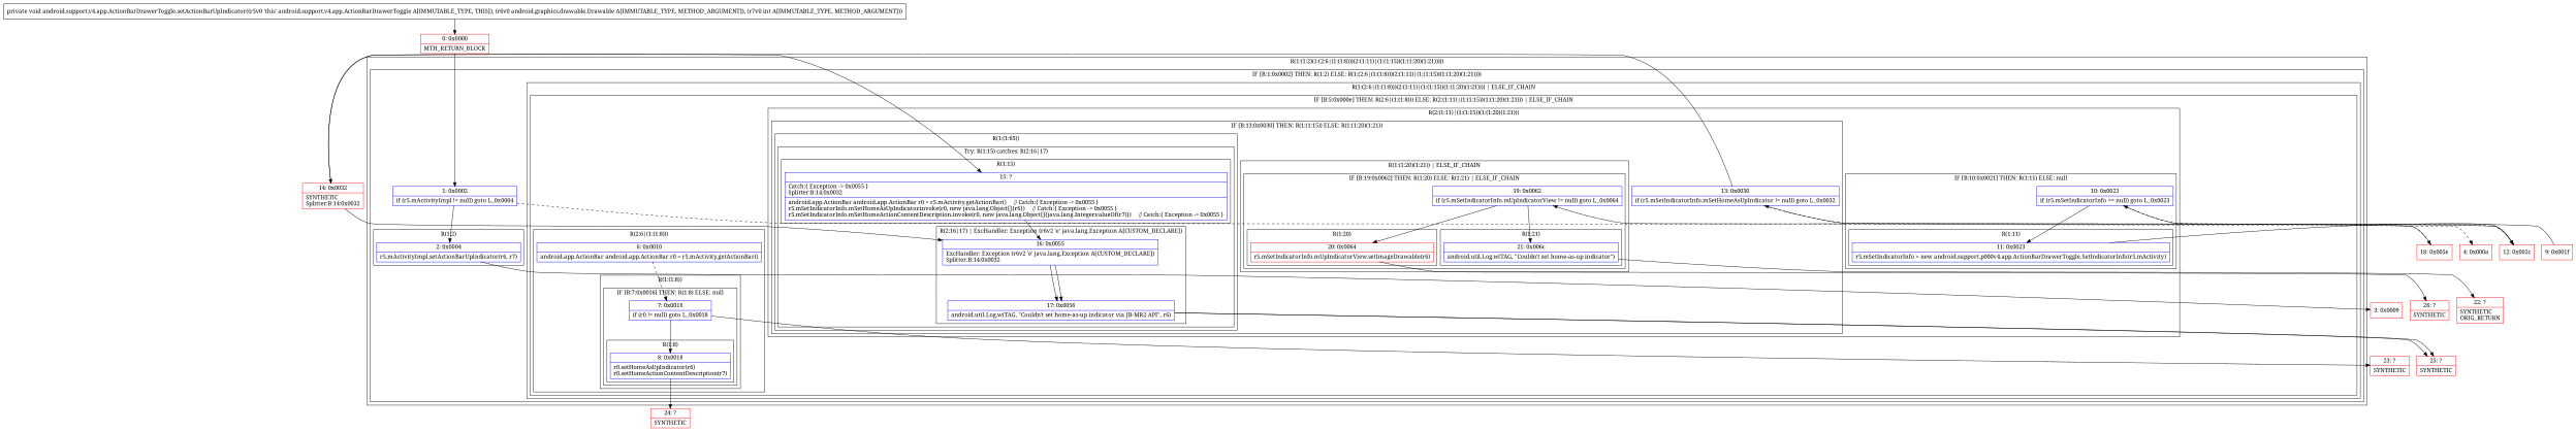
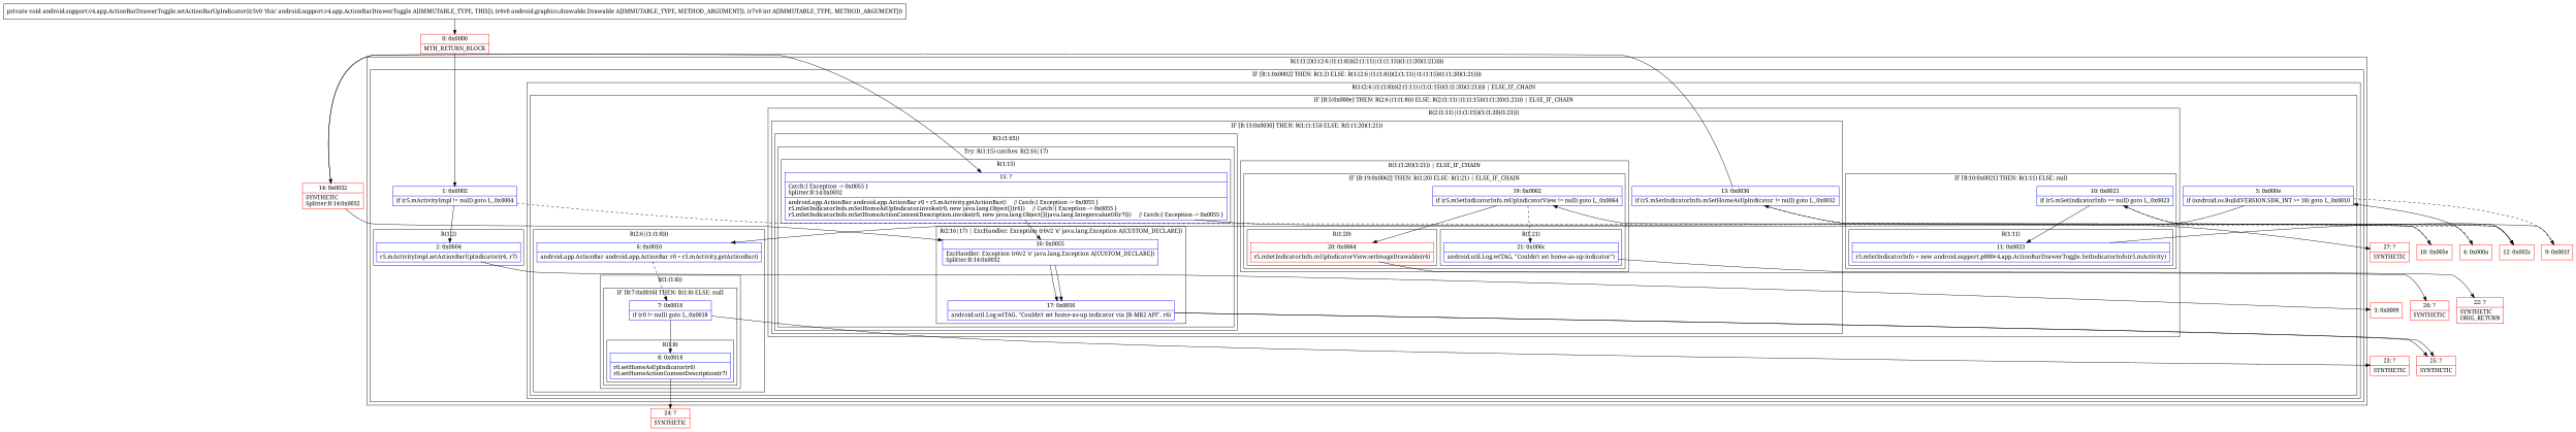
  digraph {
    fontname="Noto Serif"
    node [color=blue fontname="Noto Serif" shape=record]
    edge [fontname="Noto Serif"]
    n1 [label="{2\:\ 0x0004|r5.mActivityImpl.setActionBarUpIndicator(r6, r7)\l}"]
    n2 [label="{8\:\ 0x0018|r0.setHomeAsUpIndicator(r6)\lr0.setHomeActionContentDescription(r7)\l}"]
    n3 [label="{7\:\ 0x0016|if (r0 != null) goto L_0x0018\l}"]
    n4 [label="{6\:\ 0x0010|android.app.ActionBar android.app.ActionBar r0 = r5.mActivity.getActionBar()\l}"]
    n5 [label="{11\:\ 0x0023|r5.mSetIndicatorInfo = new android.support.p000v4.app.ActionBarDrawerToggle.SetIndicatorInfo(r5.mActivity)\l}"]
    n6 [label="{10\:\ 0x0021|if (r5.mSetIndicatorInfo == null) goto L_0x0023\l}"]
    n7 [label="{15\:\ ?|Catch:\{ Exception \-\> 0x0055 \}\lSplitter:B:14:0x0032\l|android.app.ActionBar android.app.ActionBar r0 = r5.mActivity.getActionBar()     \/\/ Catch:\{ Exception \-\> 0x0055 \}\lr5.mSetIndicatorInfo.mSetHomeAsUpIndicator.invoke(r0, new java.lang.Object[]\{r6\})     \/\/ Catch:\{ Exception \-\> 0x0055 \}\lr5.mSetIndicatorInfo.mSetHomeActionContentDescription.invoke(r0, new java.lang.Object[]\{java.lang.Integer.valueOf(r7)\})     \/\/ Catch:\{ Exception \-\> 0x0055 \}\l}"]
    n8 [label="{16\:\ 0x0055|ExcHandler: Exception (r6v2 'e' java.lang.Exception A[CUSTOM_DECLARE])\lSplitter:B:14:0x0032\l}"]
    n9 [label="{17\:\ 0x0056|android.util.Log.w(TAG, \"Couldn't set home\-as\-up indicator via JB\-MR2 API\", r6)\l}"]
    n10 [color=red label="{20\:\ 0x0064|r5.mSetIndicatorInfo.mUpIndicatorView.setImageDrawable(r6)\l}"]
    n11 [label="{21\:\ 0x006c|android.util.Log.w(TAG, \"Couldn't set home\-as\-up indicator\")\l}"]
    n12 [label="{19\:\ 0x0062|if (r5.mSetIndicatorInfo.mUpIndicatorView != null) goto L_0x0064\l}"]
    n13 [label="{13\:\ 0x0030|if (r5.mSetIndicatorInfo.mSetHomeAsUpIndicator != null) goto L_0x0032\l}"]
+   n14 [label="{5\:\ 0x000e|if (android.os.Build.VERSION.SDK_INT \>= 18) goto L_0x0010\l}"]
    n15 [label="{1\:\ 0x0002|if (r5.mActivityImpl != null) goto L_0x0004\l}"]
    n16 [color=red label="{3\:\ 0x0009}"]
    n17 [color=red label="{24\:\ ?|SYNTHETIC\l}"]
    n18 [color=red label="{23\:\ ?|SYNTHETIC\l}"]
    n19 [color=red label="{12\:\ 0x002c}"]
+   n20 [color=red label="{27\:\ ?|SYNTHETIC\l}"]
    n21 [color=red label="{25\:\ ?|SYNTHETIC\l}"]
    n22 [color=red label="{26\:\ ?|SYNTHETIC\l}"]
    n23 [color=red label="{22\:\ ?|SYNTHETIC\lORIG_RETURN\l}"]
    n24 [color=red label="{14\:\ 0x0032|SYNTHETIC\lSplitter:B:14:0x0032\l}"]
    n25 [color=red label="{18\:\ 0x005e}"]
    n26 [color=red label="{9\:\ 0x001f}"]
    n27 [color=red label="{4\:\ 0x000a}"]
    n28 [color=red label="{0\:\ 0x0000|MTH_RETURN_BLOCK\l}"]
    n29 [label="{private void android.support.v4.app.ActionBarDrawerToggle.setActionBarUpIndicator((r5v0 'this' android.support.v4.app.ActionBarDrawerToggle A[IMMUTABLE_TYPE, THIS]), (r6v0 android.graphics.drawable.Drawable A[IMMUTABLE_TYPE, METHOD_ARGUMENT]), (r7v0 int A[IMMUTABLE_TYPE, METHOD_ARGUMENT])) }" color=""]
    subgraph cluster_1 {
      label="R(1:(1:2)(1:(2:6|(1:(1:8)))(2:(1:11)|(1:(1:15))(1:(1:20)(1:21)))))"
      subgraph cluster_2 {
        label="IF [B:1:0x0002] THEN: R(1:2) ELSE: R(1:(2:6|(1:(1:8)))(2:(1:11)|(1:(1:15))(1:(1:20)(1:21))))"
        n15
        subgraph cluster_3 {
          label="R(1:2)"
          n1
        }
        subgraph cluster_4 {
          label="R(1:(2:6|(1:(1:8)))(2:(1:11)|(1:(1:15))(1:(1:20)(1:21)))) | ELSE_IF_CHAIN\l"
          subgraph cluster_5 {
            label="IF [B:5:0x000e] THEN: R(2:6|(1:(1:8))) ELSE: R(2:(1:11)|(1:(1:15))(1:(1:20)(1:21))) | ELSE_IF_CHAIN\l"
+           n14
            subgraph cluster_6 {
              label="R(2:6|(1:(1:8)))"
              n4
              subgraph cluster_7 {
                label="R(1:(1:8))"
                subgraph cluster_8 {
                  label="IF [B:7:0x0016] THEN: R(1:8) ELSE: null"
                  n3
                  subgraph cluster_9 {
                    label="R(1:8)"
                    n2
                  }
                }
              }
            }
            subgraph cluster_10 {
              label="R(2:(1:11)|(1:(1:15))(1:(1:20)(1:21)))"
              subgraph cluster_11 {
                label="IF [B:10:0x0021] THEN: R(1:11) ELSE: null"
                n6
                subgraph cluster_12 {
                  label="R(1:11)"
                  n5
                }
              }
              subgraph cluster_13 {
                label="IF [B:13:0x0030] THEN: R(1:(1:15)) ELSE: R(1:(1:20)(1:21))"
                n13
                subgraph cluster_14 {
                  label="R(1:(1:65))"
                  subgraph cluster_15 {
                    label="Try: R(1:15) catches: R(2:16|17)"
                    subgraph cluster_16 {
                      label="R(1:15)"
                      n7
                    }
                    subgraph cluster_17 {
                      label="R(2:16|17) | ExcHandler: Exception (r6v2 'e' java.lang.Exception A[CUSTOM_DECLARE])\l"
                      n8
                      n9
                    }
                  }
                }
                subgraph cluster_18 {
                  label="R(1:(1:20)(1:21)) | ELSE_IF_CHAIN\l"
                  subgraph cluster_19 {
                    label="IF [B:19:0x0062] THEN: R(1:20) ELSE: R(1:21) | ELSE_IF_CHAIN\l"
                    n12
                    subgraph cluster_20 {
                      label="R(1:20)"
                      n10
                    }
                    subgraph cluster_21 {
                      label="R(1:21)"
                      n11
                    }
                  }
                }
              }
            }
          }
        }
      }
    }
    subgraph cluster_22 {
      label="R(2:16|17) | ExcHandler: Exception (r6v2 'e' java.lang.Exception A[CUSTOM_DECLARE])\l"
    }
    n1 -> n16
    n2 -> n17
    n3 -> n2
    n3 -> n18 [style=solid]
    n4 -> n3 [style=dashed]
    n5 -> n19
    n6 -> n5
    n6 -> n19 [style=dashed]
    n7 -> n8
+   n7 -> n20
    n8 -> n9
    n8 -> n9
    n9 -> n21
    n9 -> n21
    n10 -> n22
    n11 -> n23
    n12 -> n10
-   n12 -> n11 [style=solid]
+   n12 -> n11 [style=dashed]
    n13 -> n24
    n13 -> n25 [style=dashed]
+   n14 -> n4
+   n14 -> n26 [style=dashed]
    n15 -> n1
    n15 -> n27 [style=dashed]
    n19 -> n13
    n24 -> n7
    n24 -> n8
    n25 -> n12
    n26 -> n6
+   n27 -> n14
    n28 -> n15
    n29 -> n28
  }
